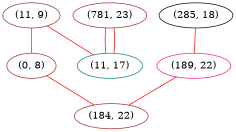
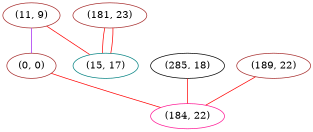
  graph {
    node [color=brown]
    edge [color=red weight=1]
    "(11, 9)"
-   "(0, 0)" [label="(0, 8)"]
-   "(11, 17)" [color=teal]
-   "(184, 22)"
+   "(0, 0)"
+   "(11, 17)" [color=teal label="(15, 17)"]
+   "(184, 22)" [color=deeppink]
    n5 [color=black label="(285, 18)"]
-   "(181, 23)" [label="(781, 23)"]
-   "(189, 22)" [color=deeppink]
+   "(181, 23)"
+   "(189, 22)"
    "(11, 9)" -- "(0, 0)" [color=purple weight=4]
    "(11, 9)" -- "(11, 17)"
    "(0, 0)" -- "(184, 22)"
-   n5 -- "(189, 22)"
+   n5 -- "(184, 22)"
    "(181, 23)" -- "(11, 17)"
    "(181, 23)" -- "(11, 17)"
    "(189, 22)" -- "(184, 22)"
  }
